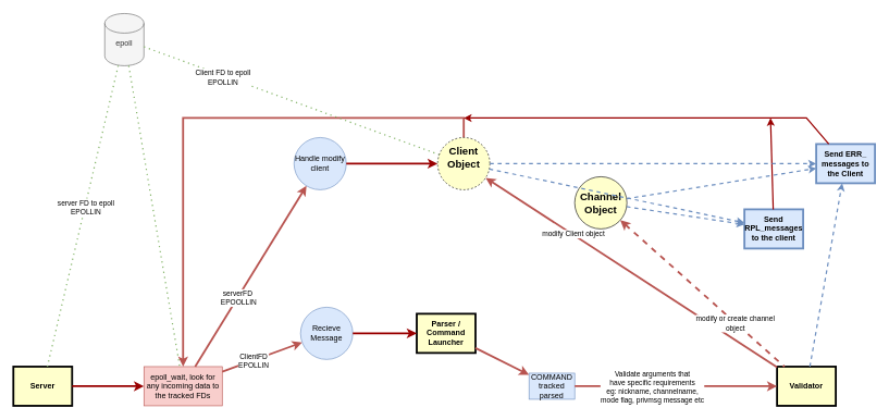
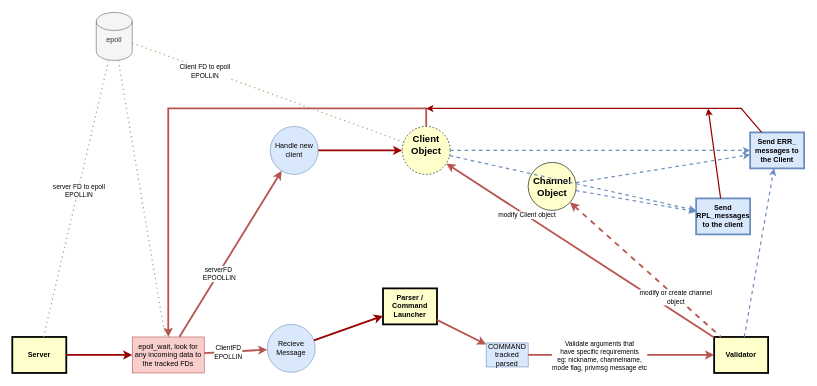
  <mxCell id="0" />
  <mxCell id="1" parent="0" />
  <mxCell id="2" value="Server" style="whiteSpace=wrap;align=center;verticalAlign=middle;fontStyle=1;strokeWidth=3;fillColor=#FFFFCC" parent="1" vertex="1"><mxGeometry x="20" y="561" width="90" height="60" as="geometry" /></mxCell>
  <mxCell id="3" value="" style="edgeStyle=none;noEdgeStyle=1;strokeColor=#990000;strokeWidth=3;" parent="1" source="2" target="4" edge="1"><mxGeometry width="100" height="100" relative="1" as="geometry"><mxPoint x="70" y="590" as="sourcePoint" /><mxPoint x="189.503" y="696" as="targetPoint" /></mxGeometry></mxCell>
  <mxCell id="4" value="epoll_wait, look for any incoming data to the tracked FDs" style="rounded=0;whiteSpace=wrap;html=1;fillColor=#f8cecc;strokeColor=#b85450;" parent="1" vertex="1"><mxGeometry x="220" y="561" width="120" height="60" as="geometry" /></mxCell>
  <mxCell id="5" value="epoll&lt;div&gt;&lt;br&gt;&lt;/div&gt;" style="shape=cylinder3;whiteSpace=wrap;html=1;boundedLbl=1;backgroundOutline=1;size=15;fillColor=#f5f5f5;fontColor=#333333;strokeColor=#666666;" parent="1" vertex="1"><mxGeometry x="160" y="20" width="60" height="80" as="geometry" /></mxCell>
  <mxCell id="6" value="" style="endArrow=none;dashed=1;html=1;dashPattern=1 3;strokeWidth=2;rounded=0;fillColor=#d5e8d4;strokeColor=#82b366;" parent="1" source="2" target="5" edge="1"><mxGeometry width="50" height="50" relative="1" as="geometry"><mxPoint x="570" y="630" as="sourcePoint" /><mxPoint x="620" y="580" as="targetPoint" /></mxGeometry></mxCell>
  <mxCell id="7" value="server FD to epoll&lt;div&gt;EPOLLIN&lt;/div&gt;" style="edgeLabel;html=1;align=center;verticalAlign=middle;resizable=0;points=[];" parent="6" vertex="1" connectable="0"><mxGeometry x="0.063" y="-1" relative="1" as="geometry"><mxPoint y="1" as="offset" /></mxGeometry></mxCell>
  <mxCell id="8" value="" style="endArrow=classic;html=1;rounded=0;fillColor=#f8cecc;strokeColor=#b85450;strokeWidth=3;" parent="1" source="4" target="10" edge="1"><mxGeometry width="50" height="50" relative="1" as="geometry"><mxPoint x="410" y="460" as="sourcePoint" /><mxPoint x="390" y="540" as="targetPoint" /></mxGeometry></mxCell>
  <mxCell id="9" value="serverFD&amp;nbsp;&lt;div&gt;EPOOLLIN&lt;/div&gt;" style="edgeLabel;html=1;align=center;verticalAlign=middle;resizable=0;points=[];" parent="8" vertex="1" connectable="0"><mxGeometry x="-0.24" y="-1" relative="1" as="geometry"><mxPoint as="offset" /></mxGeometry></mxCell>
- <mxCell id="10" value="Handle modify client" style="ellipse;whiteSpace=wrap;html=1;aspect=fixed;fillColor=#dae8fc;strokeColor=#6c8ebf;" parent="1" vertex="1"><mxGeometry x="450" y="210" width="80" height="80" as="geometry" /></mxCell>
+ <mxCell id="10" value="Handle new client" style="ellipse;whiteSpace=wrap;html=1;aspect=fixed;fillColor=#dae8fc;strokeColor=#6c8ebf;" parent="1" vertex="1"><mxGeometry x="450" y="210" width="80" height="80" as="geometry" /></mxCell>
  <mxCell id="11" value="" style="edgeStyle=none;noEdgeStyle=1;strokeColor=#990000;strokeWidth=3;rounded=0;" parent="1" source="10" target="22" edge="1"><mxGeometry width="100" height="100" relative="1" as="geometry"><mxPoint x="530" y="450" as="sourcePoint" /><mxPoint x="638" y="250" as="targetPoint" /></mxGeometry></mxCell>
  <mxCell id="12" value="" style="endArrow=classic;html=1;rounded=0;fillColor=#f8cecc;strokeColor=#b85450;strokeWidth=3;" parent="1" source="22" target="4" edge="1"><mxGeometry width="50" height="50" relative="1" as="geometry"><mxPoint x="430" y="530" as="sourcePoint" /><mxPoint x="660" y="270" as="targetPoint" /><Array as="points"><mxPoint x="710" y="180" /><mxPoint x="280" y="180" /></Array></mxGeometry></mxCell>
  <mxCell id="13" value="" style="endArrow=none;dashed=1;html=1;dashPattern=1 3;strokeWidth=2;rounded=0;fillColor=#d5e8d4;strokeColor=#82b366;" parent="1" source="5" target="22" edge="1"><mxGeometry width="50" height="50" relative="1" as="geometry"><mxPoint x="670" y="571" as="sourcePoint" /><mxPoint x="640.7" as="targetPoint" y="220" /></mxGeometry></mxCell>
  <mxCell id="14" value="Client FD to epoll&lt;div&gt;EPOLLIN&lt;/div&gt;" style="edgeLabel;html=1;align=center;verticalAlign=middle;resizable=0;points=[];" parent="13" vertex="1" connectable="0"><mxGeometry x="-0.466" y="-2" relative="1" as="geometry"><mxPoint as="offset" /></mxGeometry></mxCell>
- <mxCell id="15" value="Recieve&lt;div&gt;Message&lt;/div&gt;" style="ellipse;whiteSpace=wrap;html=1;aspect=fixed;fillColor=#dae8fc;strokeColor=#6c8ebf;" parent="1" vertex="1"><mxGeometry x="460" y="470" width="80" height="80" as="geometry" /></mxCell>
+ <mxCell id="15" value="Recieve&lt;div&gt;Message&lt;/div&gt;" style="ellipse;whiteSpace=wrap;html=1;aspect=fixed;fillColor=#dae8fc;strokeColor=#6c8ebf;" parent="1" vertex="1"><mxGeometry x="445" y="540" width="80" height="80" as="geometry" /></mxCell>
  <mxCell id="16" value="" style="endArrow=classic;html=1;rounded=0;fillColor=#f8cecc;strokeColor=#b85450;strokeWidth=3;" parent="1" source="4" target="15" edge="1"><mxGeometry width="50" height="50" relative="1" as="geometry"><mxPoint x="377" y="681" as="sourcePoint" /><mxPoint x="540" y="509" as="targetPoint" /></mxGeometry></mxCell>
  <mxCell id="17" value="ClientFD&lt;div&gt;EPOLLIN&lt;/div&gt;" style="edgeLabel;html=1;align=center;verticalAlign=middle;resizable=0;points=[];" parent="16" vertex="1" connectable="0"><mxGeometry x="-0.24" y="-1" relative="1" as="geometry"><mxPoint as="offset" /></mxGeometry></mxCell>
  <mxCell id="18" value="Parser / Command Launcher" style="whiteSpace=wrap;align=center;verticalAlign=middle;fontStyle=1;strokeWidth=3;fillColor=#FFFFCC" parent="1" vertex="1"><mxGeometry x="638" y="480" width="90" height="60" as="geometry" /></mxCell>
  <mxCell id="19" value="" style="edgeStyle=none;noEdgeStyle=1;strokeColor=#990000;strokeWidth=3;rounded=0;" parent="1" source="15" target="18" edge="1"><mxGeometry width="100" height="100" relative="1" as="geometry"><mxPoint x="530" y="460" as="sourcePoint" /><mxPoint x="628" y="460" as="targetPoint" /></mxGeometry></mxCell>
  <mxCell id="20" value="Validator" style="whiteSpace=wrap;align=center;verticalAlign=middle;fontStyle=1;strokeWidth=3;fillColor=#FFFFCC" parent="1" vertex="1"><mxGeometry x="1190" y="561" width="90" height="60" as="geometry" /></mxCell>
  <mxCell id="21" value="COMMAND tracked parsed" style="rounded=0;whiteSpace=wrap;html=1;fillColor=#dae8fc;strokeColor=#6c8ebf;" parent="1" vertex="1"><mxGeometry x="810" y="571" width="70" height="40" as="geometry" /></mxCell>
  <mxCell id="22" value="Client Object&lt;div&gt;&lt;br&gt;&lt;/div&gt;" style="ellipse;whiteSpace=wrap;html=1;aspect=fixed;fillColor=#FFFFCC;strokeColor=default;fontStyle=1;fontSize=16;dashed=1;" parent="1" vertex="1"><mxGeometry x="670" y="210" width="80" height="80" as="geometry" /></mxCell>
  <mxCell id="23" value="" style="endArrow=none;dashed=1;html=1;dashPattern=1 3;strokeWidth=2;rounded=0;fillColor=#d5e8d4;strokeColor=#82b366;" parent="1" source="5" target="4" edge="1"><mxGeometry width="50" height="50" relative="1" as="geometry"><mxPoint x="570" y="387" as="sourcePoint" /><mxPoint x="718" as="targetPoint" y="220" /></mxGeometry></mxCell>
  <mxCell id="24" value="&lt;div&gt;&lt;br&gt;&lt;/div&gt;" style="edgeLabel;html=1;align=center;verticalAlign=middle;resizable=0;points=[];" parent="23" vertex="1" connectable="0"><mxGeometry x="0.063" y="-1" relative="1" as="geometry"><mxPoint y="1" as="offset" /></mxGeometry></mxCell>
  <mxCell id="25" value="" style="endArrow=classic;html=1;rounded=0;startArrow=none;startFill=0;endFill=1;fillColor=#f8cecc;strokeColor=#b85450;strokeWidth=3;" parent="1" source="20" target="22" edge="1"><mxGeometry width="50" height="50" relative="1" as="geometry"><mxPoint x="620" y="260" as="sourcePoint" /><mxPoint x="670" y="210" as="targetPoint" /></mxGeometry></mxCell>
  <mxCell id="26" value="modify Client object" style="edgeLabel;html=1;align=center;verticalAlign=middle;resizable=0;points=[];" parent="25" vertex="1" connectable="0"><mxGeometry x="0.403" y="-1" relative="1" as="geometry"><mxPoint as="offset" /></mxGeometry></mxCell>
  <mxCell id="27" value="&lt;div&gt;Channel Object&lt;/div&gt;" style="ellipse;whiteSpace=wrap;html=1;aspect=fixed;fillColor=#FFFFCC;strokeColor=default;fontStyle=1;fontSize=16;" parent="1" vertex="1"><mxGeometry x="880" y="270" width="80" height="80" as="geometry" /></mxCell>
  <mxCell id="28" value="" style="endArrow=none;html=1;rounded=0;strokeWidth=3;fillColor=#f8cecc;strokeColor=#b85450;startArrow=classic;startFill=1;dashed=1;" parent="1" source="27" target="20" edge="1"><mxGeometry width="50" height="50" relative="1" as="geometry"><mxPoint x="1180" y="520" as="sourcePoint" /><mxPoint x="1010" y="330" as="targetPoint" /></mxGeometry></mxCell>
  <mxCell id="29" value="modify or create&lt;span style=&quot;background-color: light-dark(#ffffff, var(--ge-dark-color, #121212)); color: light-dark(rgb(0, 0, 0), rgb(255, 255, 255));&quot;&gt;&amp;nbsp;channel&lt;/span&gt;&lt;div&gt;object&lt;/div&gt;" style="edgeLabel;html=1;align=center;verticalAlign=middle;resizable=0;points=[];" parent="28" vertex="1" connectable="0"><mxGeometry x="0.403" y="-1" relative="1" as="geometry"><mxPoint as="offset" /></mxGeometry></mxCell>
  <mxCell id="30" value="Send ERR_ messages to the Client" style="whiteSpace=wrap;align=center;verticalAlign=middle;fontStyle=1;strokeWidth=3;fillColor=#dae8fc;strokeColor=#6c8ebf;" parent="1" vertex="1"><mxGeometry x="1250" width="90" height="60" as="geometry" y="220" /></mxCell>
- <mxCell id="31" value="Send RPL_messages to the client" style="whiteSpace=wrap;align=center;verticalAlign=middle;fontStyle=1;strokeWidth=3;fillColor=#dae8fc;strokeColor=#6c8ebf;" parent="1" vertex="1"><mxGeometry x="1140" y="320" width="90" height="60" as="geometry" /></mxCell>
+ <mxCell id="31" value="Send RPL_messages to the client" style="whiteSpace=wrap;align=center;verticalAlign=middle;fontStyle=1;strokeWidth=3;fillColor=#dae8fc;strokeColor=#6c8ebf;" parent="1" vertex="1"><mxGeometry x="1160" y="330" width="90" height="60" as="geometry" /></mxCell>
  <mxCell id="32" value="" style="endArrow=classic;html=1;rounded=0;fillColor=#f8cecc;strokeColor=#b85450;strokeWidth=3;startArrow=none;startFill=0;" parent="1" source="21" target="20" edge="1"><mxGeometry width="50" height="50" relative="1" as="geometry"><mxPoint x="960" y="767" as="sourcePoint" /><mxPoint x="1131" y="490" as="targetPoint" /></mxGeometry></mxCell>
  <mxCell id="33" value="Validate arguments that&lt;div&gt;have specific requirements&lt;/div&gt;&lt;div&gt;eg: nickname, channelname,&lt;/div&gt;&lt;div&gt;mode flag, privmsg message etc&lt;/div&gt;" style="edgeLabel;html=1;align=center;verticalAlign=middle;resizable=0;points=[];" parent="32" vertex="1" connectable="0"><mxGeometry x="-0.24" y="-1" relative="1" as="geometry"><mxPoint as="offset" /></mxGeometry></mxCell>
  <mxCell id="34" value="" style="endArrow=classic;html=1;rounded=0;fillColor=#f8cecc;strokeColor=#b85450;strokeWidth=3;" parent="1" source="18" target="21" edge="1"><mxGeometry width="50" height="50" relative="1" as="geometry"><mxPoint x="308" y="571" as="sourcePoint" /><mxPoint x="479" y="294" as="targetPoint" /></mxGeometry></mxCell>
  <mxCell id="35" value="" style="endArrow=classic;html=1;strokeWidth=2;rounded=0;fillColor=#dae8fc;strokeColor=#6c8ebf;endFill=1;dashed=1;" parent="1" source="27" target="30" edge="1"><mxGeometry width="50" height="50" relative="1" as="geometry"><mxPoint x="490" y="417" as="sourcePoint" /><mxPoint x="638" y="250" as="targetPoint" /></mxGeometry></mxCell>
  <mxCell id="36" value="&lt;div&gt;&lt;br&gt;&lt;/div&gt;" style="edgeLabel;html=1;align=center;verticalAlign=middle;resizable=0;points=[];" parent="35" vertex="1" connectable="0"><mxGeometry x="0.063" y="-1" relative="1" as="geometry"><mxPoint y="1" as="offset" /></mxGeometry></mxCell>
  <mxCell id="37" value="" style="edgeStyle=none;noEdgeStyle=1;strokeColor=#990000;strokeWidth=2;rounded=0;" parent="1" source="30" edge="1"><mxGeometry width="100" height="100" relative="1" as="geometry"><mxPoint x="500" y="280" as="sourcePoint" /><mxPoint x="710" y="180" as="targetPoint" /><Array as="points"><mxPoint x="1235" y="180" /></Array></mxGeometry></mxCell>
  <mxCell id="38" value="" style="edgeStyle=none;noEdgeStyle=1;strokeColor=#990000;strokeWidth=2;rounded=0;" parent="1" source="31" edge="1"><mxGeometry width="100" height="100" relative="1" as="geometry"><mxPoint x="500" y="280" as="sourcePoint" /><mxPoint x="1180" y="180" as="targetPoint" /></mxGeometry></mxCell>
  <mxCell id="39" value="" style="endArrow=classic;html=1;strokeWidth=2;rounded=0;fillColor=#dae8fc;strokeColor=#6c8ebf;endFill=1;dashed=1;" parent="1" source="22" target="30" edge="1"><mxGeometry width="50" height="50" relative="1" as="geometry"><mxPoint x="970" y="304" as="sourcePoint" /><mxPoint x="1200" y="267" as="targetPoint" /></mxGeometry></mxCell>
  <mxCell id="40" value="&lt;div&gt;&lt;br&gt;&lt;/div&gt;" style="edgeLabel;html=1;align=center;verticalAlign=middle;resizable=0;points=[];" parent="39" vertex="1" connectable="0"><mxGeometry x="0.063" y="-1" relative="1" as="geometry"><mxPoint y="1" as="offset" /></mxGeometry></mxCell>
  <mxCell id="41" value="" style="endArrow=classic;html=1;strokeWidth=2;rounded=0;fillColor=#dae8fc;strokeColor=#6c8ebf;endFill=1;dashed=1;" parent="1" source="27" target="31" edge="1"><mxGeometry width="50" height="50" relative="1" as="geometry"><mxPoint x="970" y="304" as="sourcePoint" /><mxPoint x="1200" y="267" as="targetPoint" /></mxGeometry></mxCell>
  <mxCell id="42" value="&lt;div&gt;&lt;br&gt;&lt;/div&gt;" style="edgeLabel;html=1;align=center;verticalAlign=middle;resizable=0;points=[];" parent="41" vertex="1" connectable="0"><mxGeometry x="0.063" y="-1" relative="1" as="geometry"><mxPoint y="1" as="offset" /></mxGeometry></mxCell>
  <mxCell id="43" value="" style="endArrow=classic;html=1;strokeWidth=2;rounded=0;fillColor=#dae8fc;strokeColor=#6c8ebf;endFill=1;dashed=1;" parent="1" source="22" target="31" edge="1"><mxGeometry width="50" height="50" relative="1" as="geometry"><mxPoint x="969" y="316" as="sourcePoint" /><mxPoint x="1130" y="343" as="targetPoint" /></mxGeometry></mxCell>
  <mxCell id="44" value="&lt;div&gt;&lt;br&gt;&lt;/div&gt;" style="edgeLabel;html=1;align=center;verticalAlign=middle;resizable=0;points=[];" parent="43" vertex="1" connectable="0"><mxGeometry x="0.063" y="-1" relative="1" as="geometry"><mxPoint y="1" as="offset" /></mxGeometry></mxCell>
  <mxCell id="45" value="" style="endArrow=classic;html=1;strokeWidth=2;rounded=0;fillColor=#dae8fc;strokeColor=#6c8ebf;endFill=1;dashed=1;" parent="1" source="20" target="30" edge="1"><mxGeometry width="50" height="50" relative="1" as="geometry"><mxPoint x="1360" y="530" as="sourcePoint" /><mxPoint x="1260" y="267" as="targetPoint" /></mxGeometry></mxCell>
  <mxCell id="46" value="&lt;div&gt;&lt;br&gt;&lt;/div&gt;" style="edgeLabel;html=1;align=center;verticalAlign=middle;resizable=0;points=[];" parent="45" vertex="1" connectable="0"><mxGeometry x="0.063" y="-1" relative="1" as="geometry"><mxPoint y="1" as="offset" /></mxGeometry></mxCell>
